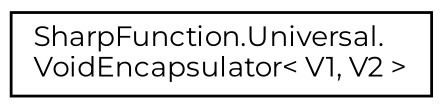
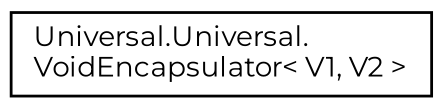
  digraph {
    rankdir=LR
    fontname=Montserrat
-   n1 [color=black fillcolor=white fontname=Montserrat fontsize=10 height=0.2 label="SharpFunction.Universal.\lVoidEncapsulator\< V1, V2 \>" shape=record style=filled width=0.4]
+   n1 [color=black fillcolor=white fontname=Montserrat fontsize=10 height=0.2 label="Universal.Universal.\lVoidEncapsulator\< V1, V2 \>" shape=record style=filled width=0.4]
  }
